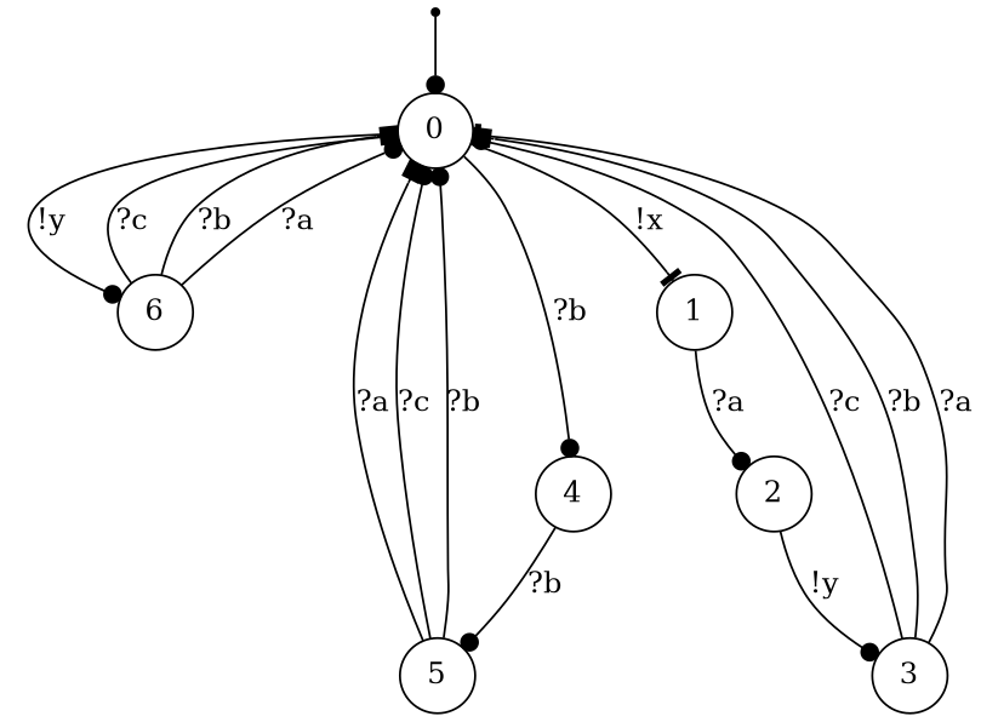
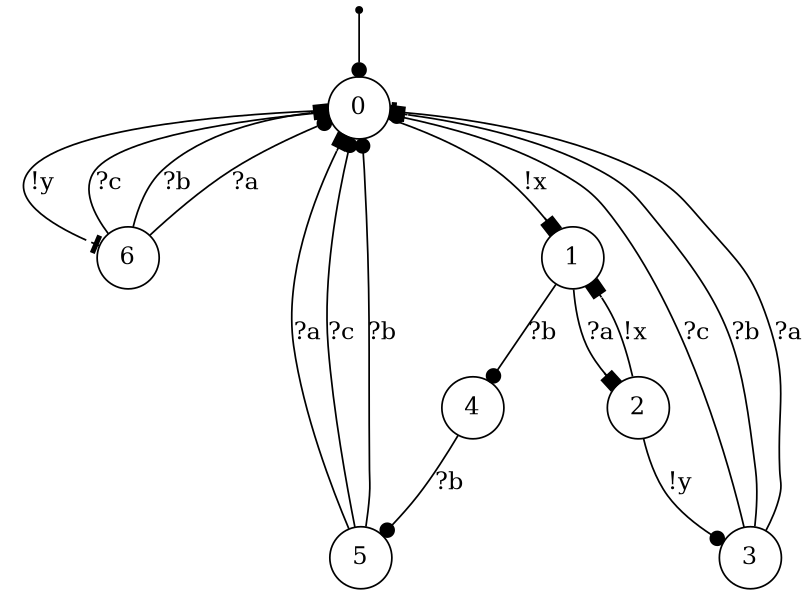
  digraph {
    node [shape=circle]
    edge [arrowhead=dot]
    ENTRY [shape=point]
    0
    6
    1
    4
    2
    5
    3
    ENTRY -> 0
-   0 -> 6 [label="!y"]
-   0 -> 1 [arrowhead=tee label="!x"]
+   0 -> 6 [arrowhead=tee label="!y"]
+   0 -> 1 [arrowhead=box label="!x"]
    6 -> 0 [label="?c"]
    6 -> 0 [arrowhead=box label="?b"]
    6 -> 0 [label="?a"]
-   0 -> 4 [label="?b"]
-   1 -> 2 [label="?a"]
+   1 -> 4 [label="?b"]
+   1 -> 2 [arrowhead=box label="?a"]
    4 -> 5 [label="?b"]
+   2 -> 1 [arrowhead=box label="!x"]
    2 -> 3 [label="!y"]
    5 -> 0 [label="?c"]
    5 -> 0 [label="?b"]
    5 -> 0 [arrowhead=box label="?a"]
    3 -> 0 [label="?c"]
    3 -> 0 [arrowhead=box label="?b"]
    3 -> 0 [arrowhead=tee label="?a"]
  }
